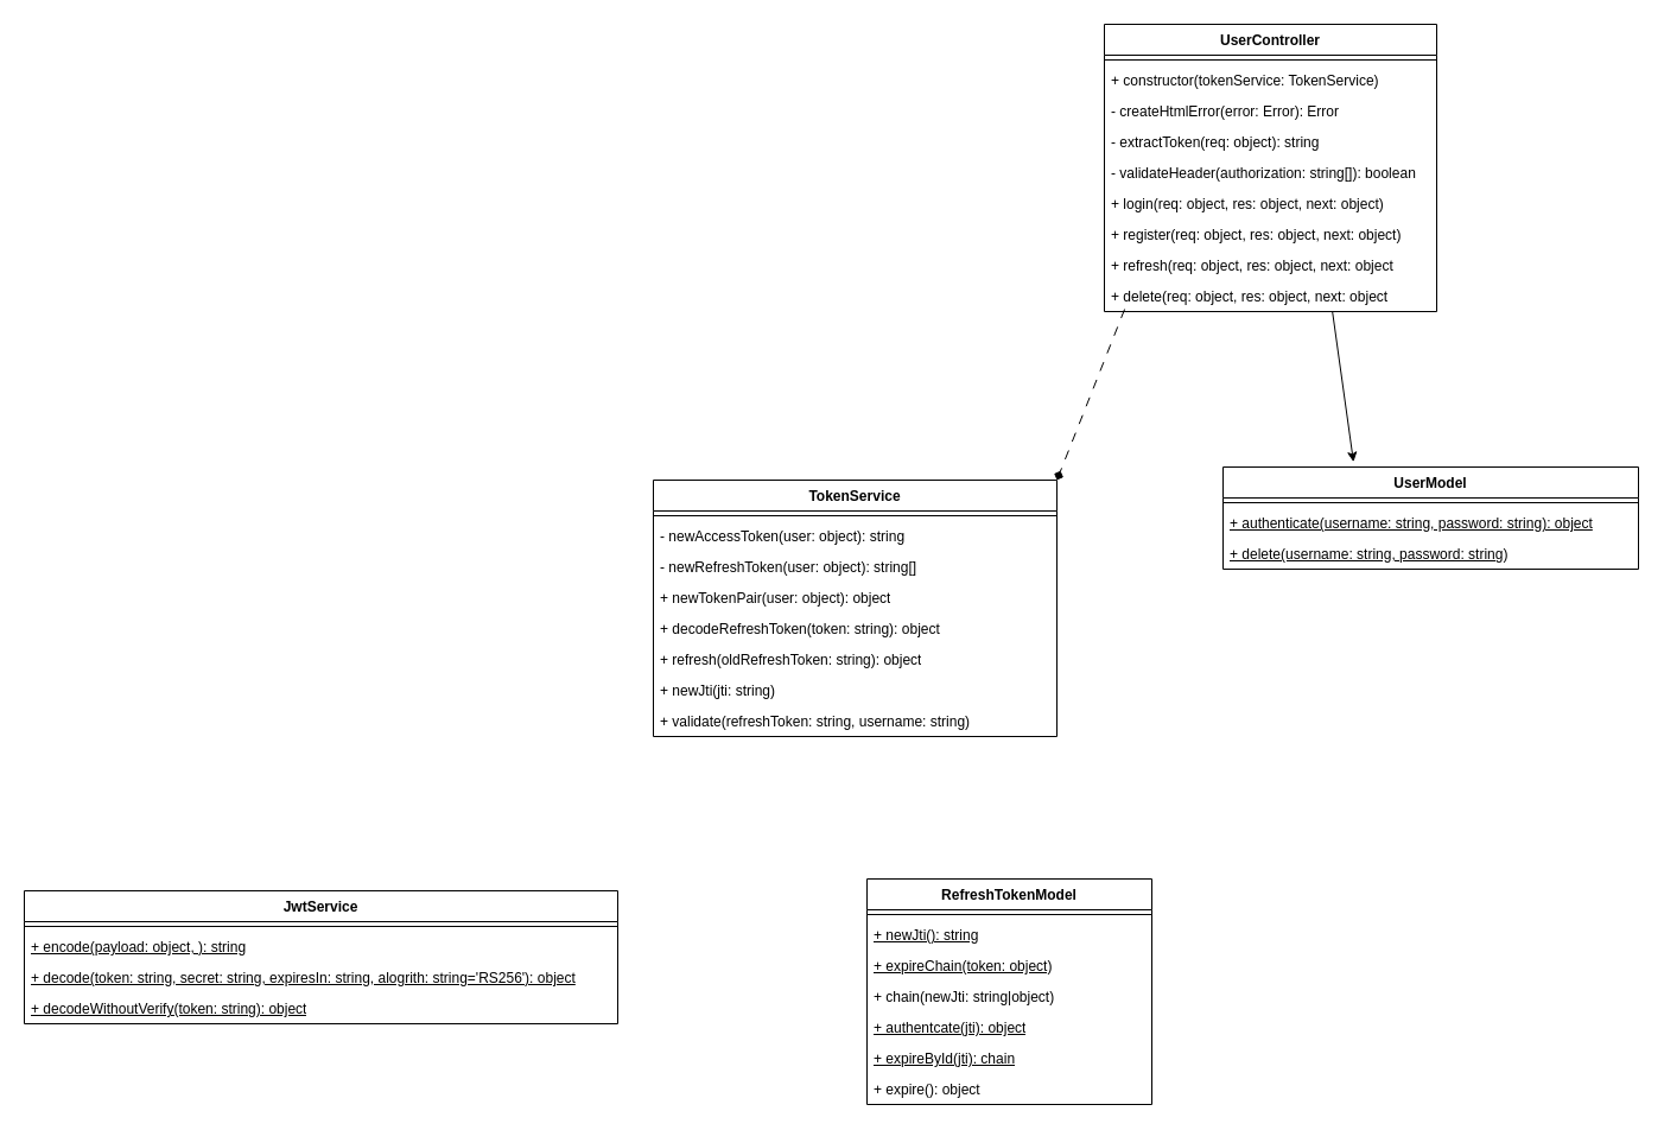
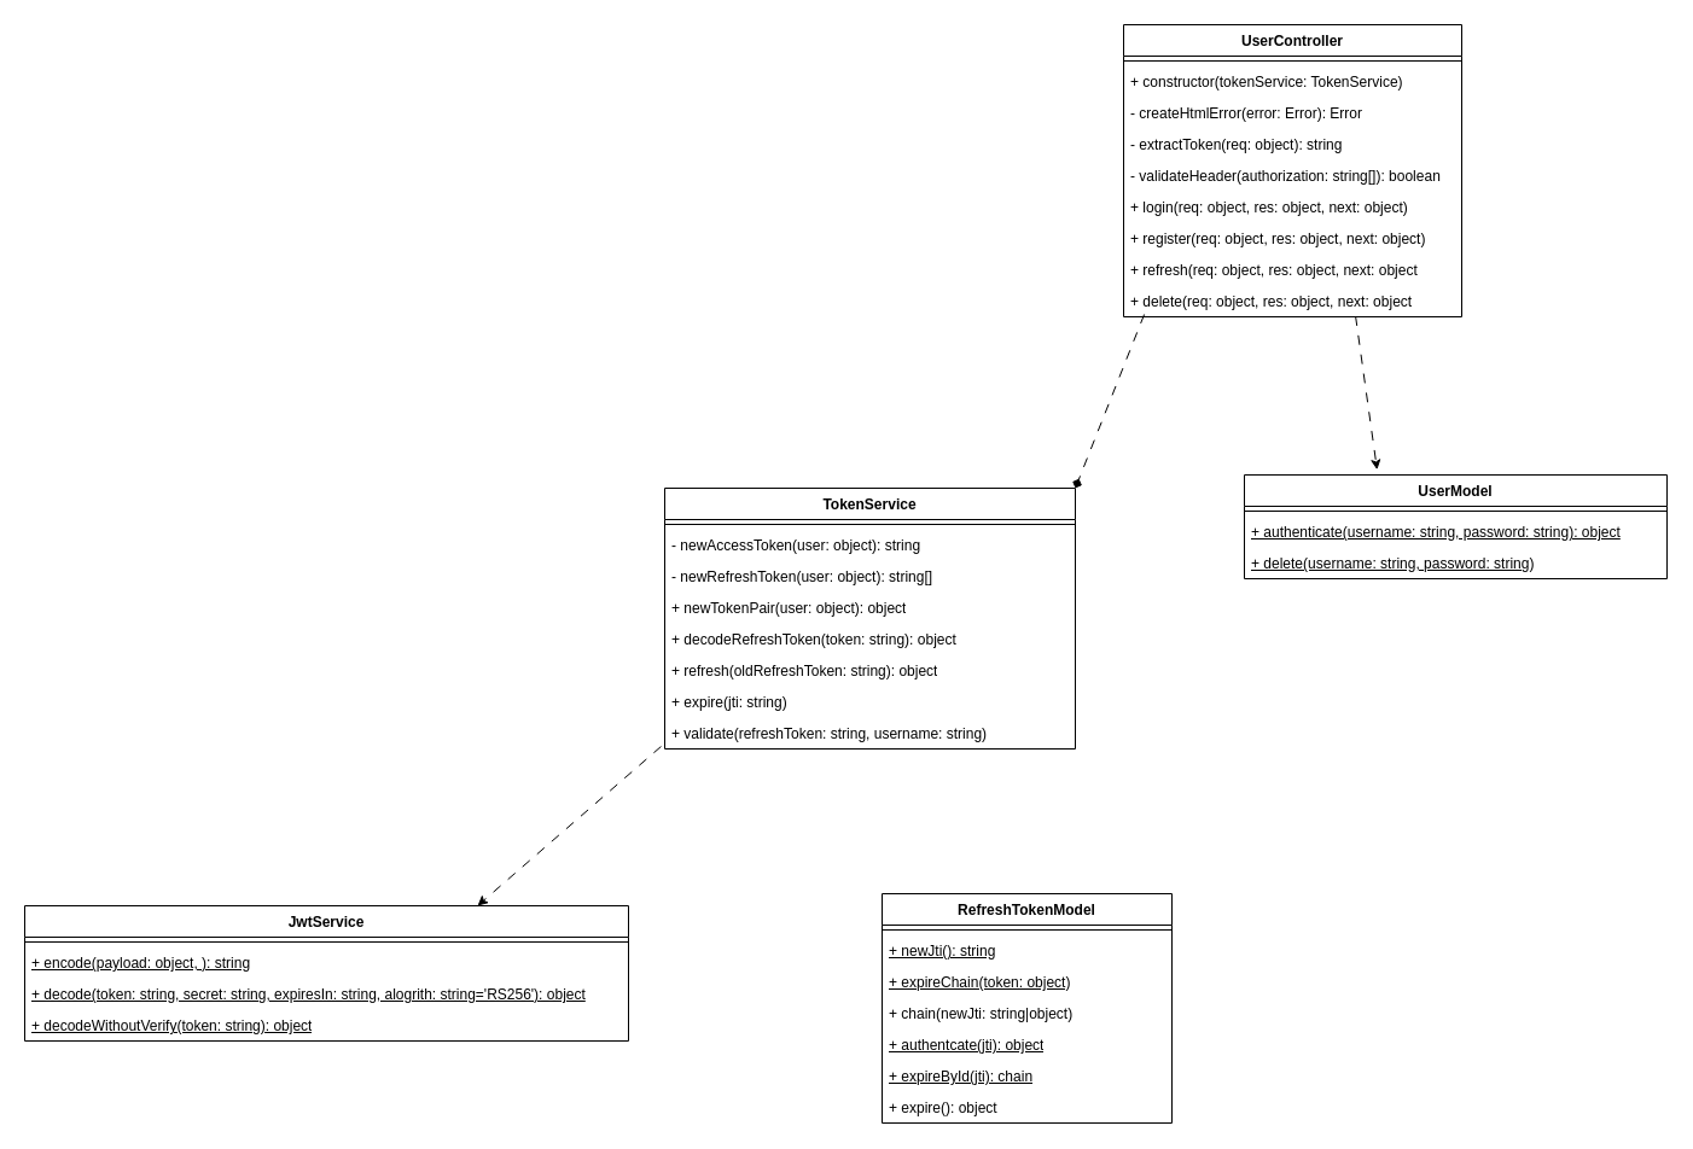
  <mxCell id="0" />
  <mxCell id="1" parent="0" />
  <mxCell id="2" value="JwtService" style="swimlane;fontStyle=1;align=center;verticalAlign=top;childLayout=stackLayout;horizontal=1;startSize=26;horizontalStack=0;resizeParent=1;resizeParentMax=0;resizeLast=0;collapsible=1;marginBottom=0;whiteSpace=wrap;html=1;" parent="1" vertex="1"><mxGeometry x="20" y="750" width="500" height="112" as="geometry" /></mxCell>
  <mxCell id="3" value="" style="line;strokeWidth=1;fillColor=none;align=left;verticalAlign=middle;spacingTop=-1;spacingLeft=3;spacingRight=3;rotatable=0;labelPosition=right;points=[];portConstraint=eastwest;strokeColor=inherit;" parent="2" vertex="1"><mxGeometry y="26" width="500" height="8" as="geometry" /></mxCell>
  <mxCell id="4" value="+ encode(payload: object, ): string" style="text;strokeColor=none;fillColor=none;align=left;verticalAlign=top;spacingLeft=4;spacingRight=4;overflow=hidden;rotatable=0;points=[[0,0.5],[1,0.5]];portConstraint=eastwest;whiteSpace=wrap;html=1;fontStyle=4" parent="2" vertex="1"><mxGeometry y="34" width="500" height="26" as="geometry" /></mxCell>
  <mxCell id="5" value="+ decode(token: string, secret: string, expiresIn: string, alogrith: string='RS256'): object" style="text;strokeColor=none;fillColor=none;align=left;verticalAlign=top;spacingLeft=4;spacingRight=4;overflow=hidden;rotatable=0;points=[[0,0.5],[1,0.5]];portConstraint=eastwest;whiteSpace=wrap;html=1;fontStyle=4" parent="2" vertex="1"><mxGeometry y="60" width="500" height="26" as="geometry" /></mxCell>
  <mxCell id="6" value="+ decodeWithoutVerify(token: string): object" style="text;strokeColor=none;fillColor=none;align=left;verticalAlign=top;spacingLeft=4;spacingRight=4;overflow=hidden;rotatable=0;points=[[0,0.5],[1,0.5]];portConstraint=eastwest;whiteSpace=wrap;html=1;fontStyle=4" parent="2" vertex="1"><mxGeometry y="86" width="500" height="26" as="geometry" /></mxCell>
  <mxCell id="7" value="TokenService" style="swimlane;fontStyle=1;align=center;verticalAlign=top;childLayout=stackLayout;horizontal=1;startSize=26;horizontalStack=0;resizeParent=1;resizeParentMax=0;resizeLast=0;collapsible=1;marginBottom=0;whiteSpace=wrap;html=1;" parent="1" vertex="1"><mxGeometry x="550" y="404" width="340" height="216" as="geometry" /></mxCell>
  <mxCell id="8" value="" style="line;strokeWidth=1;fillColor=none;align=left;verticalAlign=middle;spacingTop=-1;spacingLeft=3;spacingRight=3;rotatable=0;labelPosition=right;points=[];portConstraint=eastwest;strokeColor=inherit;" parent="7" vertex="1"><mxGeometry y="26" width="340" height="8" as="geometry" /></mxCell>
  <mxCell id="9" value="- newAccessToken(user: object): string" style="text;strokeColor=none;fillColor=none;align=left;verticalAlign=top;spacingLeft=4;spacingRight=4;overflow=hidden;rotatable=0;points=[[0,0.5],[1,0.5]];portConstraint=eastwest;whiteSpace=wrap;html=1;" parent="7" vertex="1"><mxGeometry y="34" width="340" height="26" as="geometry" /></mxCell>
  <mxCell id="10" value="- newRefreshToken(user: object): string[]" style="text;strokeColor=none;fillColor=none;align=left;verticalAlign=top;spacingLeft=4;spacingRight=4;overflow=hidden;rotatable=0;points=[[0,0.5],[1,0.5]];portConstraint=eastwest;whiteSpace=wrap;html=1;" parent="7" vertex="1"><mxGeometry y="60" width="340" height="26" as="geometry" /></mxCell>
  <mxCell id="11" value="+ newTokenPair(user: object): object" style="text;strokeColor=none;fillColor=none;align=left;verticalAlign=top;spacingLeft=4;spacingRight=4;overflow=hidden;rotatable=0;points=[[0,0.5],[1,0.5]];portConstraint=eastwest;whiteSpace=wrap;html=1;" parent="7" vertex="1"><mxGeometry y="86" width="340" height="26" as="geometry" /></mxCell>
  <mxCell id="12" value="+ decodeRefreshToken(token: string): object" style="text;strokeColor=none;fillColor=none;align=left;verticalAlign=top;spacingLeft=4;spacingRight=4;overflow=hidden;rotatable=0;points=[[0,0.5],[1,0.5]];portConstraint=eastwest;whiteSpace=wrap;html=1;" parent="7" vertex="1"><mxGeometry y="112" width="340" height="26" as="geometry" /></mxCell>
  <mxCell id="13" value="+ refresh(oldRefreshToken: string): object" style="text;strokeColor=none;fillColor=none;align=left;verticalAlign=top;spacingLeft=4;spacingRight=4;overflow=hidden;rotatable=0;points=[[0,0.5],[1,0.5]];portConstraint=eastwest;whiteSpace=wrap;html=1;" parent="7" vertex="1"><mxGeometry y="138" width="340" height="26" as="geometry" /></mxCell>
- <mxCell id="14" value="+ newJti(jti: string)" style="text;strokeColor=none;fillColor=none;align=left;verticalAlign=top;spacingLeft=4;spacingRight=4;overflow=hidden;rotatable=0;points=[[0,0.5],[1,0.5]];portConstraint=eastwest;whiteSpace=wrap;html=1;" vertex="1" parent="7"><mxGeometry y="164" width="340" height="26" as="geometry" /></mxCell>
+ <mxCell id="14" value="+ expire(jti: string)" style="text;strokeColor=none;fillColor=none;align=left;verticalAlign=top;spacingLeft=4;spacingRight=4;overflow=hidden;rotatable=0;points=[[0,0.5],[1,0.5]];portConstraint=eastwest;whiteSpace=wrap;html=1;" vertex="1" parent="7"><mxGeometry y="164" width="340" height="26" as="geometry" /></mxCell>
  <mxCell id="15" value="+ validate(refreshToken: string, username: string)" style="text;strokeColor=none;fillColor=none;align=left;verticalAlign=top;spacingLeft=4;spacingRight=4;overflow=hidden;rotatable=0;points=[[0,0.5],[1,0.5]];portConstraint=eastwest;whiteSpace=wrap;html=1;" vertex="1" parent="7"><mxGeometry y="190" width="340" height="26" as="geometry" /></mxCell>
+ <mxCell id="16" value="" style="endArrow=classic;html=1;rounded=0;entryX=0.75;entryY=0;entryDx=0;entryDy=0;dashed=1;dashPattern=8 8;exitX=-0.009;exitY=0.923;exitDx=0;exitDy=0;exitPerimeter=0;" parent="1" source="15" target="2" edge="1"><mxGeometry width="50" height="50" relative="1" as="geometry"><mxPoint x="800" y="390" as="sourcePoint" /><mxPoint x="850" y="340" as="targetPoint" /></mxGeometry></mxCell>
  <mxCell id="17" value="UserModel" style="swimlane;fontStyle=1;align=center;verticalAlign=top;childLayout=stackLayout;horizontal=1;startSize=26;horizontalStack=0;resizeParent=1;resizeParentMax=0;resizeLast=0;collapsible=1;marginBottom=0;whiteSpace=wrap;html=1;" parent="1" vertex="1"><mxGeometry x="1030" y="393" width="350" height="86" as="geometry" /></mxCell>
  <mxCell id="18" value="" style="line;strokeWidth=1;fillColor=none;align=left;verticalAlign=middle;spacingTop=-1;spacingLeft=3;spacingRight=3;rotatable=0;labelPosition=right;points=[];portConstraint=eastwest;strokeColor=inherit;" parent="17" vertex="1"><mxGeometry y="26" width="350" height="8" as="geometry" /></mxCell>
  <mxCell id="19" value="+ authenticate(username: string, password: string): object" style="text;strokeColor=none;fillColor=none;align=left;verticalAlign=top;spacingLeft=4;spacingRight=4;overflow=hidden;rotatable=0;points=[[0,0.5],[1,0.5]];portConstraint=eastwest;whiteSpace=wrap;html=1;fontStyle=4" parent="17" vertex="1"><mxGeometry y="34" width="350" height="26" as="geometry" /></mxCell>
  <mxCell id="20" value="+ delete(username: string, password: string)" style="text;strokeColor=none;fillColor=none;align=left;verticalAlign=top;spacingLeft=4;spacingRight=4;overflow=hidden;rotatable=0;points=[[0,0.5],[1,0.5]];portConstraint=eastwest;whiteSpace=wrap;html=1;fontStyle=4" vertex="1" parent="17"><mxGeometry y="60" width="350" height="26" as="geometry" /></mxCell>
  <mxCell id="21" value="RefreshTokenModel" style="swimlane;fontStyle=1;align=center;verticalAlign=top;childLayout=stackLayout;horizontal=1;startSize=26;horizontalStack=0;resizeParent=1;resizeParentMax=0;resizeLast=0;collapsible=1;marginBottom=0;whiteSpace=wrap;html=1;" parent="1" vertex="1"><mxGeometry x="730" y="740" width="240" height="190" as="geometry" /></mxCell>
  <mxCell id="22" value="" style="line;strokeWidth=1;fillColor=none;align=left;verticalAlign=middle;spacingTop=-1;spacingLeft=3;spacingRight=3;rotatable=0;labelPosition=right;points=[];portConstraint=eastwest;strokeColor=inherit;" parent="21" vertex="1"><mxGeometry y="26" width="240" height="8" as="geometry" /></mxCell>
  <mxCell id="23" value="+ newJti(): string" style="text;strokeColor=none;fillColor=none;align=left;verticalAlign=top;spacingLeft=4;spacingRight=4;overflow=hidden;rotatable=0;points=[[0,0.5],[1,0.5]];portConstraint=eastwest;whiteSpace=wrap;html=1;fontStyle=4" parent="21" vertex="1"><mxGeometry y="34" width="240" height="26" as="geometry" /></mxCell>
  <mxCell id="24" value="+ expireChain(token: object)" style="text;strokeColor=none;fillColor=none;align=left;verticalAlign=top;spacingLeft=4;spacingRight=4;overflow=hidden;rotatable=0;points=[[0,0.5],[1,0.5]];portConstraint=eastwest;whiteSpace=wrap;html=1;fontStyle=4" parent="21" vertex="1"><mxGeometry y="60" width="240" height="26" as="geometry" /></mxCell>
  <mxCell id="25" value="+ chain(newJti: string|object)" style="text;strokeColor=none;fillColor=none;align=left;verticalAlign=top;spacingLeft=4;spacingRight=4;overflow=hidden;rotatable=0;points=[[0,0.5],[1,0.5]];portConstraint=eastwest;whiteSpace=wrap;html=1;" parent="21" vertex="1"><mxGeometry y="86" width="240" height="26" as="geometry" /></mxCell>
  <mxCell id="26" value="+ authentcate(jti): object" style="text;strokeColor=none;fillColor=none;align=left;verticalAlign=top;spacingLeft=4;spacingRight=4;overflow=hidden;rotatable=0;points=[[0,0.5],[1,0.5]];portConstraint=eastwest;whiteSpace=wrap;html=1;fontStyle=4" parent="21" vertex="1"><mxGeometry y="112" width="240" height="26" as="geometry" /></mxCell>
  <mxCell id="27" value="+ expireById(jti): chain" style="text;strokeColor=none;fillColor=none;align=left;verticalAlign=top;spacingLeft=4;spacingRight=4;overflow=hidden;rotatable=0;points=[[0,0.5],[1,0.5]];portConstraint=eastwest;whiteSpace=wrap;html=1;fontStyle=4" parent="21" vertex="1"><mxGeometry y="138" width="240" height="26" as="geometry" /></mxCell>
  <mxCell id="28" value="+ expire(): object" style="text;strokeColor=none;fillColor=none;align=left;verticalAlign=top;spacingLeft=4;spacingRight=4;overflow=hidden;rotatable=0;points=[[0,0.5],[1,0.5]];portConstraint=eastwest;whiteSpace=wrap;html=1;" parent="21" vertex="1"><mxGeometry y="164" width="240" height="26" as="geometry" /></mxCell>
- <mxCell id="29" style="rounded=0;orthogonalLoop=1;jettySize=auto;html=1;entryX=0.314;entryY=-0.05;entryDx=0;entryDy=0;entryPerimeter=0;dashed=0;dashPattern=8 8;exitX=0.686;exitY=0.981;exitDx=0;exitDy=0;exitPerimeter=0;" parent="1" source="39" target="17" edge="1"><mxGeometry relative="1" as="geometry"><mxPoint x="1230" y="310" as="sourcePoint" /></mxGeometry></mxCell>
+ <mxCell id="29" style="rounded=0;orthogonalLoop=1;jettySize=auto;html=1;entryX=0.314;entryY=-0.05;entryDx=0;entryDy=0;entryPerimeter=0;dashed=1;dashPattern=8 8;exitX=0.686;exitY=0.981;exitDx=0;exitDy=0;exitPerimeter=0;" parent="1" source="39" target="17" edge="1"><mxGeometry relative="1" as="geometry"><mxPoint x="1230" y="310" as="sourcePoint" /></mxGeometry></mxCell>
  <mxCell id="30" value="UserController" style="swimlane;fontStyle=1;align=center;verticalAlign=top;childLayout=stackLayout;horizontal=1;startSize=26;horizontalStack=0;resizeParent=1;resizeParentMax=0;resizeLast=0;collapsible=1;marginBottom=0;whiteSpace=wrap;html=1;" parent="1" vertex="1"><mxGeometry x="930" y="20" width="280" height="242" as="geometry" /></mxCell>
  <mxCell id="31" value="" style="line;strokeWidth=1;fillColor=none;align=left;verticalAlign=middle;spacingTop=-1;spacingLeft=3;spacingRight=3;rotatable=0;labelPosition=right;points=[];portConstraint=eastwest;strokeColor=inherit;" parent="30" vertex="1"><mxGeometry y="26" width="280" height="8" as="geometry" /></mxCell>
  <mxCell id="32" value="+ constructor(tokenService: TokenService)" style="text;strokeColor=none;fillColor=none;align=left;verticalAlign=top;spacingLeft=4;spacingRight=4;overflow=hidden;rotatable=0;points=[[0,0.5],[1,0.5]];portConstraint=eastwest;whiteSpace=wrap;html=1;" parent="30" vertex="1"><mxGeometry y="34" width="280" height="26" as="geometry" /></mxCell>
  <mxCell id="33" value="- createHtmlError(error: Error): Error" style="text;strokeColor=none;fillColor=none;align=left;verticalAlign=top;spacingLeft=4;spacingRight=4;overflow=hidden;rotatable=0;points=[[0,0.5],[1,0.5]];portConstraint=eastwest;whiteSpace=wrap;html=1;" parent="30" vertex="1"><mxGeometry y="60" width="280" height="26" as="geometry" /></mxCell>
  <mxCell id="34" value="- extractToken(req: object): string" style="text;strokeColor=none;fillColor=none;align=left;verticalAlign=top;spacingLeft=4;spacingRight=4;overflow=hidden;rotatable=0;points=[[0,0.5],[1,0.5]];portConstraint=eastwest;whiteSpace=wrap;html=1;" parent="30" vertex="1"><mxGeometry y="86" width="280" height="26" as="geometry" /></mxCell>
  <mxCell id="35" value="- validateHeader(authorization: string[]): boolean" style="text;strokeColor=none;fillColor=none;align=left;verticalAlign=top;spacingLeft=4;spacingRight=4;overflow=hidden;rotatable=0;points=[[0,0.5],[1,0.5]];portConstraint=eastwest;whiteSpace=wrap;html=1;" parent="30" vertex="1"><mxGeometry y="112" width="280" height="26" as="geometry" /></mxCell>
  <mxCell id="36" value="+ login(req: object, res: object, next: object)" style="text;strokeColor=none;fillColor=none;align=left;verticalAlign=top;spacingLeft=4;spacingRight=4;overflow=hidden;rotatable=0;points=[[0,0.5],[1,0.5]];portConstraint=eastwest;whiteSpace=wrap;html=1;" parent="30" vertex="1"><mxGeometry y="138" width="280" height="26" as="geometry" /></mxCell>
  <mxCell id="37" value="+ register(req: object, res: object, next: object)" style="text;strokeColor=none;fillColor=none;align=left;verticalAlign=top;spacingLeft=4;spacingRight=4;overflow=hidden;rotatable=0;points=[[0,0.5],[1,0.5]];portConstraint=eastwest;whiteSpace=wrap;html=1;" parent="30" vertex="1"><mxGeometry y="164" width="280" height="26" as="geometry" /></mxCell>
  <mxCell id="38" value="+ refresh(req: object, res: object, next: object" style="text;strokeColor=none;fillColor=none;align=left;verticalAlign=top;spacingLeft=4;spacingRight=4;overflow=hidden;rotatable=0;points=[[0,0.5],[1,0.5]];portConstraint=eastwest;whiteSpace=wrap;html=1;" parent="30" vertex="1"><mxGeometry y="190" width="280" height="26" as="geometry" /></mxCell>
  <mxCell id="39" value="+ delete(req: object, res: object, next: object" style="text;strokeColor=none;fillColor=none;align=left;verticalAlign=top;spacingLeft=4;spacingRight=4;overflow=hidden;rotatable=0;points=[[0,0.5],[1,0.5]];portConstraint=eastwest;whiteSpace=wrap;html=1;" vertex="1" parent="30"><mxGeometry y="216" width="280" height="26" as="geometry" /></mxCell>
  <mxCell id="40" style="rounded=0;orthogonalLoop=1;jettySize=auto;html=1;entryX=1;entryY=0;entryDx=0;entryDy=0;dashed=1;dashPattern=8 8;exitX=0.061;exitY=0.923;exitDx=0;exitDy=0;exitPerimeter=0;endArrow=diamond;" parent="1" source="39" target="7" edge="1"><mxGeometry relative="1" as="geometry"><mxPoint x="930" y="280" as="sourcePoint" /></mxGeometry></mxCell>
